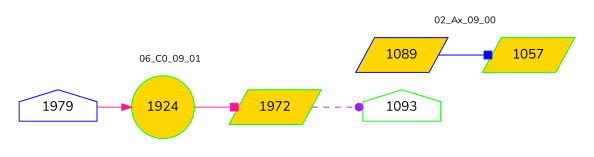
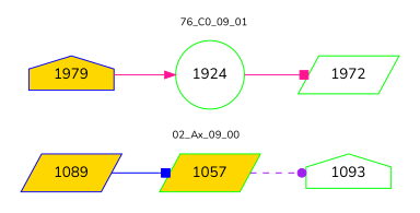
  digraph {
    fontname=Nunito
    rankdir=LR
    node [color=green fillcolor=gold fontname=Nunito shape=parallelogram style=filled]
    edge [arrowhead=box color=deeppink fontname=Nunito style=solid]
    n1 [color=blue label=1089]
    n2 [label=1057]
    n3 [fillcolor=white label=1093 shape=house]
-   n4 [color=blue fillcolor=white label=1979 shape=house]
-   n5 [label=1924 shape=circle]
-   n6 [label=1972]
+   n4 [color=blue label=1979 shape=house]
+   n5 [fillcolor=white label=1924 shape=circle]
+   n6 [fillcolor=white label=1972]
    subgraph cluster_1 {
      color=white
      fontsize=10
      label="02_Ax_09_00"
      n1
      n2
      n3
    }
    subgraph cluster_2 {
      color=white
      fontsize=10
-     label="06_C0_09_01"
+     label="76_C0_09_01"
      n4
      n5
      n6
    }
    n1 -> n2 [color=blue]
-   n6 -> n3 [arrowhead=dot color=purple style=dashed]
+   n2 -> n3 [arrowhead=dot color=purple style=dashed]
    n4 -> n5 [arrowhead=normal]
    n5 -> n6
  }
